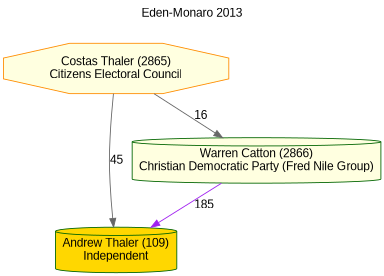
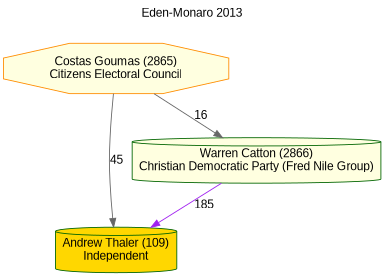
  digraph {
    fontname="Liberation Sans"
    label="Eden-Monaro 2013"
    labelloc=t
    mclimit=10
    node [color=darkgreen fillcolor=lightyellow fontname="Liberation Sans" shape=cylinder style=filled]
    edge [color=gray40 fontname="Liberation Sans"]
    n1 [fillcolor=gold label="Andrew Thaler (109)\nIndependent"]
-   n2 [color=darkorange label="Costas Thaler (2865)\nCitizens Electoral Council" shape=octagon]
+   n2 [color=darkorange label="Costas Goumas (2865)\nCitizens Electoral Council" shape=octagon]
    n3 [label="Warren Catton (2866)\nChristian Democratic Party (Fred Nile Group)"]
    n2 -> n1 [label=45]
    n2 -> n3 [label=16]
    n3 -> n1 [color=purple label=185]
  }
